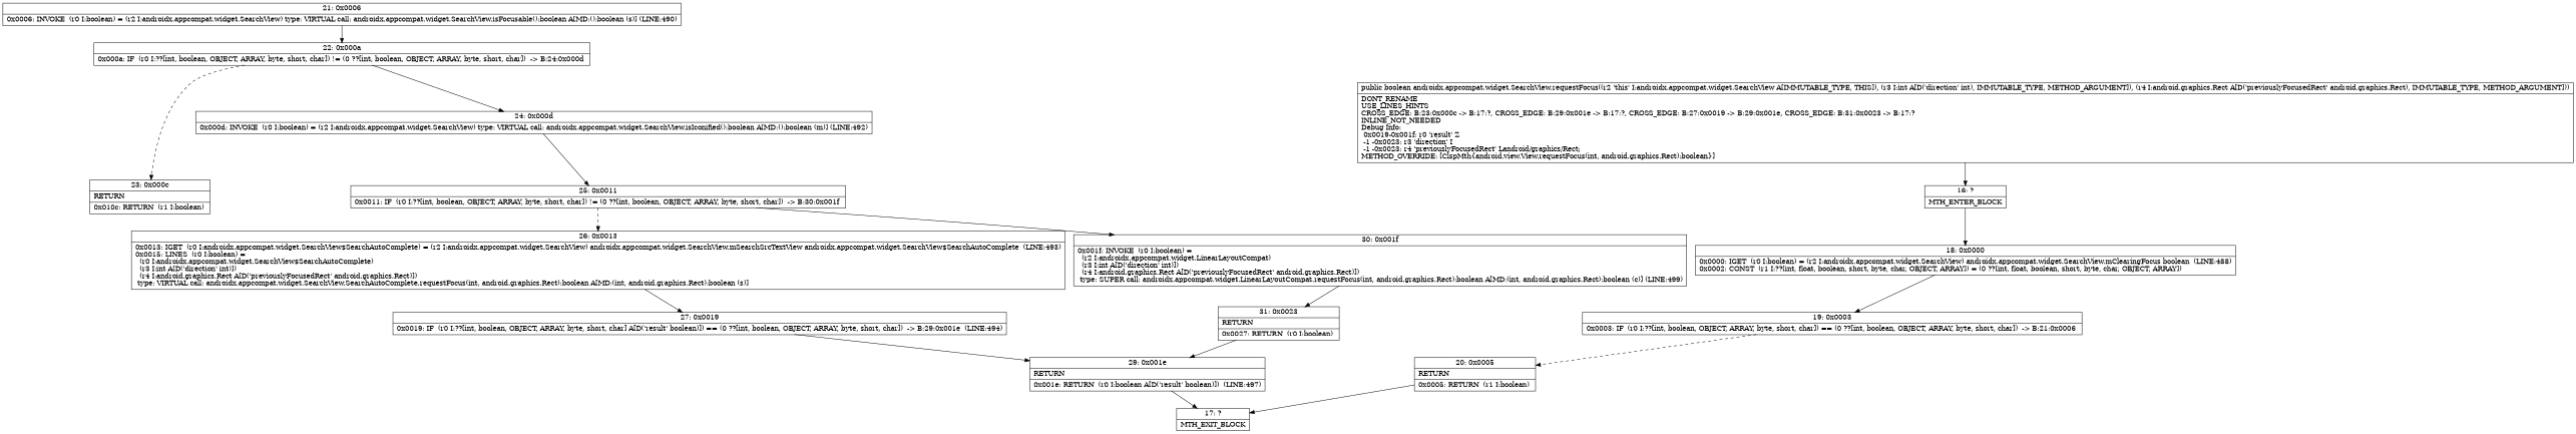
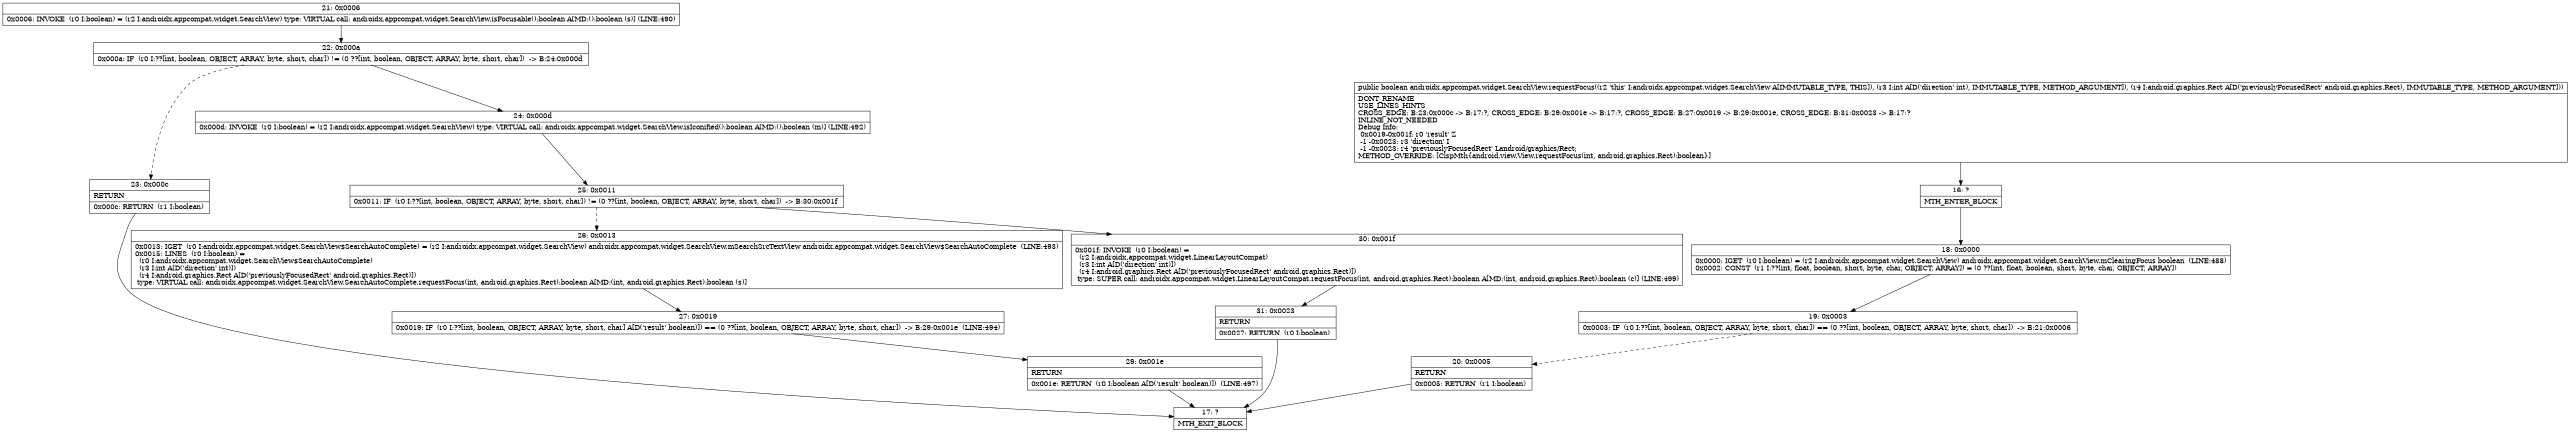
  digraph {
    node [shape=record]
    n1 [label="{16\:\ ?|MTH_ENTER_BLOCK\l}"]
    n2 [label="{18\:\ 0x0000|0x0000: IGET  (r0 I:boolean) = (r2 I:androidx.appcompat.widget.SearchView) androidx.appcompat.widget.SearchView.mClearingFocus boolean  (LINE:488)\l0x0002: CONST  (r1 I:??[int, float, boolean, short, byte, char, OBJECT, ARRAY]) = (0 ??[int, float, boolean, short, byte, char, OBJECT, ARRAY]) \l}"]
    n3 [label="{19\:\ 0x0003|0x0003: IF  (r0 I:??[int, boolean, OBJECT, ARRAY, byte, short, char]) == (0 ??[int, boolean, OBJECT, ARRAY, byte, short, char])  \-\> B:21:0x0006 \l}"]
    n4 [label="{20\:\ 0x0005|RETURN\l|0x0005: RETURN  (r1 I:boolean) \l}"]
    n5 [label="{17\:\ ?|MTH_EXIT_BLOCK\l}"]
    n6 [label="{21\:\ 0x0006|0x0006: INVOKE  (r0 I:boolean) = (r2 I:androidx.appcompat.widget.SearchView) type: VIRTUAL call: androidx.appcompat.widget.SearchView.isFocusable():boolean A[MD:():boolean (s)] (LINE:490)\l}"]
    n7 [label="{22\:\ 0x000a|0x000a: IF  (r0 I:??[int, boolean, OBJECT, ARRAY, byte, short, char]) != (0 ??[int, boolean, OBJECT, ARRAY, byte, short, char])  \-\> B:24:0x000d \l}"]
-   n8 [label="{23\:\ 0x000c|RETURN\l|0x010c: RETURN  (r1 I:boolean) \l}"]
+   n8 [label="{23\:\ 0x000c|RETURN\l|0x000c: RETURN  (r1 I:boolean) \l}"]
    n9 [label="{24\:\ 0x000d|0x000d: INVOKE  (r0 I:boolean) = (r2 I:androidx.appcompat.widget.SearchView) type: VIRTUAL call: androidx.appcompat.widget.SearchView.isIconified():boolean A[MD:():boolean (m)] (LINE:492)\l}"]
    n10 [label="{25\:\ 0x0011|0x0011: IF  (r0 I:??[int, boolean, OBJECT, ARRAY, byte, short, char]) != (0 ??[int, boolean, OBJECT, ARRAY, byte, short, char])  \-\> B:30:0x001f \l}"]
    n11 [label="{26\:\ 0x0013|0x0013: IGET  (r0 I:androidx.appcompat.widget.SearchView$SearchAutoComplete) = (r2 I:androidx.appcompat.widget.SearchView) androidx.appcompat.widget.SearchView.mSearchSrcTextView androidx.appcompat.widget.SearchView$SearchAutoComplete  (LINE:493)\l0x0015: LINES  (r0 I:boolean) = \l  (r0 I:androidx.appcompat.widget.SearchView$SearchAutoComplete)\l  (r3 I:int A[D('direction' int)])\l  (r4 I:android.graphics.Rect A[D('previouslyFocusedRect' android.graphics.Rect)])\l type: VIRTUAL call: androidx.appcompat.widget.SearchView.SearchAutoComplete.requestFocus(int, android.graphics.Rect):boolean A[MD:(int, android.graphics.Rect):boolean (s)]\l}"]
    n12 [label="{30\:\ 0x001f|0x001f: INVOKE  (r0 I:boolean) = \l  (r2 I:androidx.appcompat.widget.LinearLayoutCompat)\l  (r3 I:int A[D('direction' int)])\l  (r4 I:android.graphics.Rect A[D('previouslyFocusedRect' android.graphics.Rect)])\l type: SUPER call: androidx.appcompat.widget.LinearLayoutCompat.requestFocus(int, android.graphics.Rect):boolean A[MD:(int, android.graphics.Rect):boolean (c)] (LINE:499)\l}"]
    n13 [label="{27\:\ 0x0019|0x0019: IF  (r0 I:??[int, boolean, OBJECT, ARRAY, byte, short, char] A[D('result' boolean)]) == (0 ??[int, boolean, OBJECT, ARRAY, byte, short, char])  \-\> B:29:0x001e  (LINE:494)\l}"]
    n14 [label="{31\:\ 0x0023|RETURN\l|0x0027: RETURN  (r0 I:boolean) \l}"]
    n15 [label="{29\:\ 0x001e|RETURN\l|0x001e: RETURN  (r0 I:boolean A[D('result' boolean)])  (LINE:497)\l}"]
    n16 [label="{public boolean androidx.appcompat.widget.SearchView.requestFocus((r2 'this' I:androidx.appcompat.widget.SearchView A[IMMUTABLE_TYPE, THIS]), (r3 I:int A[D('direction' int), IMMUTABLE_TYPE, METHOD_ARGUMENT]), (r4 I:android.graphics.Rect A[D('previouslyFocusedRect' android.graphics.Rect), IMMUTABLE_TYPE, METHOD_ARGUMENT]))  | DONT_RENAME\lUSE_LINES_HINTS\lCROSS_EDGE: B:23:0x000c \-\> B:17:?, CROSS_EDGE: B:29:0x001e \-\> B:17:?, CROSS_EDGE: B:27:0x0019 \-\> B:29:0x001e, CROSS_EDGE: B:31:0x0023 \-\> B:17:?\lINLINE_NOT_NEEDED\lDebug Info:\l  0x0019\-0x001f: r0 'result' Z\l  \-1 \-0x0023: r3 'direction' I\l  \-1 \-0x0023: r4 'previouslyFocusedRect' Landroid\/graphics\/Rect;\lMETHOD_OVERRIDE: [ClspMth\{android.view.View.requestFocus(int, android.graphics.Rect):boolean\}]\l}"]
    n1 -> n2
    n2 -> n3
    n3 -> n4 [style=dashed]
    n4 -> n5
    n6 -> n7
    n7 -> n8 [style=dashed]
    n7 -> n9
+   n8 -> n5
    n9 -> n10
    n10 -> n11 [style=dashed]
    n10 -> n12
    n11 -> n13
    n12 -> n14
    n13 -> n15
-   n14 -> n15
+   n14 -> n5
    n15 -> n5
    n16 -> n1
  }
